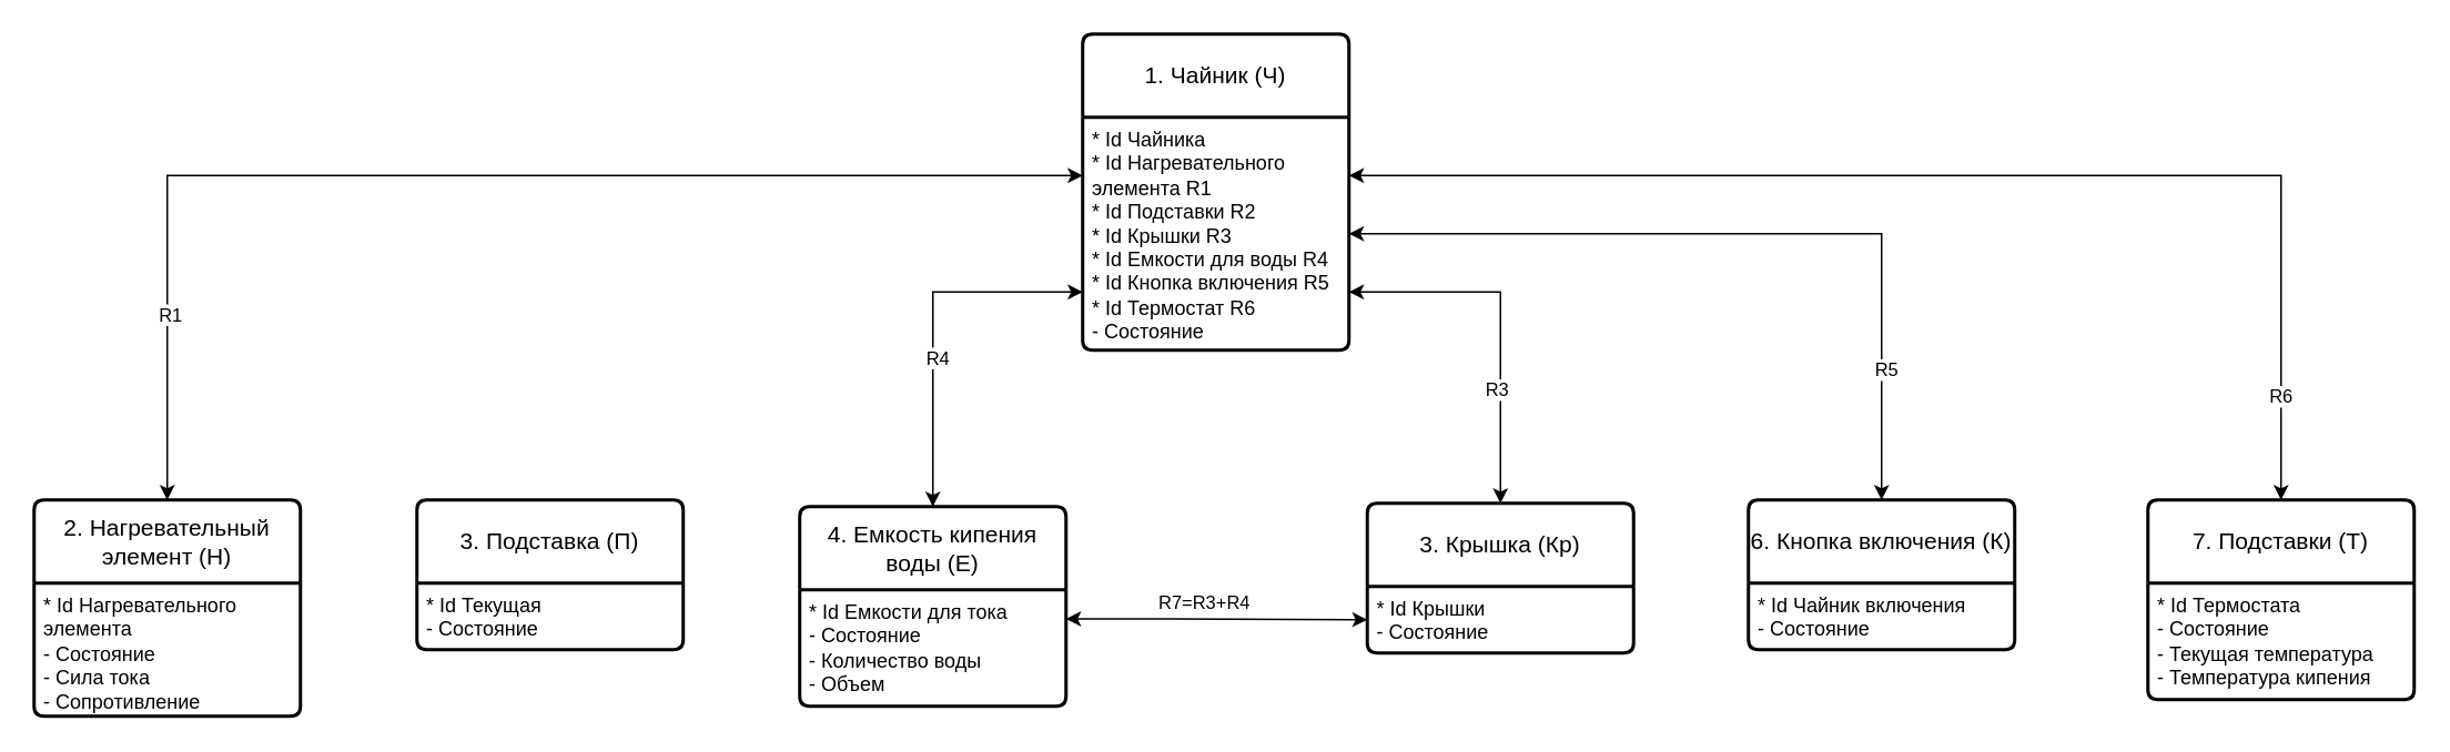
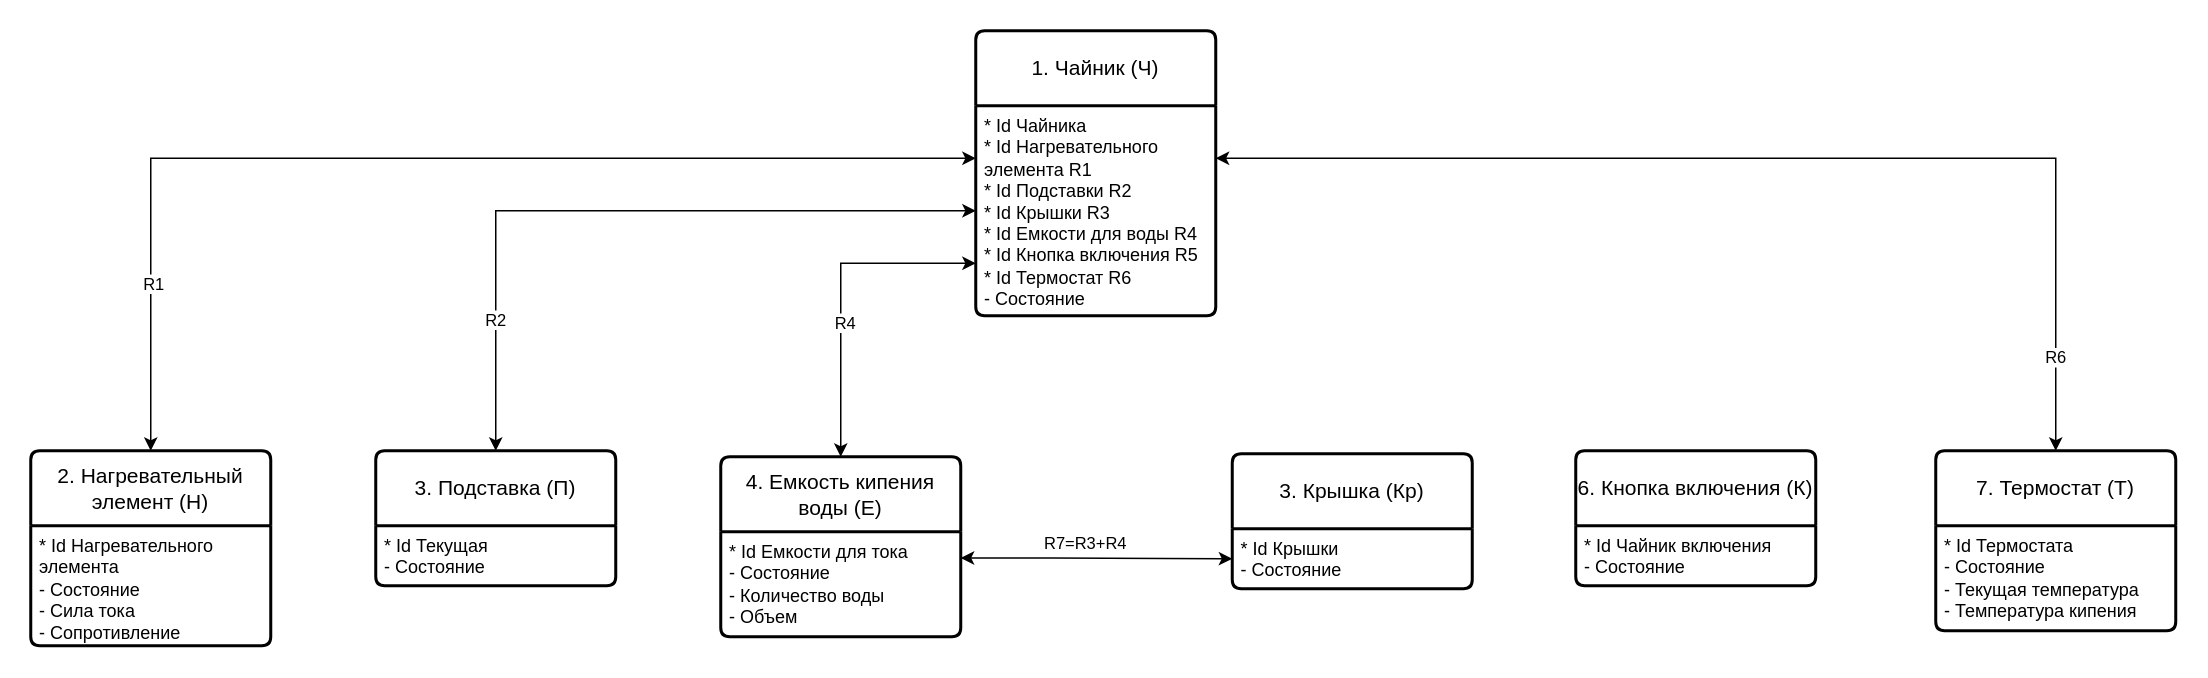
  <mxCell id="0" />
  <mxCell id="1" parent="0" />
  <mxCell id="2" value="1. Чайник (Ч)" style="swimlane;childLayout=stackLayout;horizontal=1;startSize=50;horizontalStack=0;rounded=1;fontSize=14;fontStyle=0;strokeWidth=2;resizeParent=0;resizeLast=1;shadow=0;dashed=0;align=center;arcSize=4;whiteSpace=wrap;html=1;" vertex="1" parent="1"><mxGeometry x="650" y="20" width="160" height="190" as="geometry" /></mxCell>
  <mxCell id="3" value="* Id Чайника&lt;div&gt;* Id Нагревательного элемента R1&lt;/div&gt;&lt;div&gt;* Id Подставки R2&lt;/div&gt;&lt;div&gt;* Id Крышки R3&lt;/div&gt;&lt;div&gt;* Id Емкости для воды R4&lt;/div&gt;&lt;div&gt;* Id Кнопка включения R5&lt;/div&gt;&lt;div&gt;* Id Термостат R6&lt;/div&gt;&lt;div&gt;- Состояние&lt;/div&gt;" style="align=left;strokeColor=none;fillColor=none;spacingLeft=4;spacingRight=4;fontSize=12;verticalAlign=top;resizable=0;rotatable=0;part=1;html=1;whiteSpace=wrap;" vertex="1" parent="2"><mxGeometry y="50" width="160" height="140" as="geometry" /></mxCell>
  <mxCell id="4" value="2. Нагревательный элемент (Н)" style="swimlane;childLayout=stackLayout;horizontal=1;startSize=50;horizontalStack=0;rounded=1;fontSize=14;fontStyle=0;strokeWidth=2;resizeParent=0;resizeLast=1;shadow=0;dashed=0;align=center;arcSize=4;whiteSpace=wrap;html=1;" vertex="1" parent="1"><mxGeometry x="20" y="300" width="160" height="130" as="geometry" /></mxCell>
  <mxCell id="5" value="* Id Нагревательного элемента&lt;div&gt;- Состояние&lt;/div&gt;&lt;div&gt;- Сила тока&lt;/div&gt;&lt;div&gt;- Сопротивление&lt;/div&gt;" style="align=left;strokeColor=none;fillColor=none;spacingLeft=4;spacingRight=4;fontSize=12;verticalAlign=top;resizable=0;rotatable=0;part=1;html=1;whiteSpace=wrap;" vertex="1" parent="4"><mxGeometry y="50" width="160" height="80" as="geometry" /></mxCell>
  <mxCell id="6" value="3. Подставка (П)" style="swimlane;childLayout=stackLayout;horizontal=1;startSize=50;horizontalStack=0;rounded=1;fontSize=14;fontStyle=0;strokeWidth=2;resizeParent=0;resizeLast=1;shadow=0;dashed=0;align=center;arcSize=4;whiteSpace=wrap;html=1;" vertex="1" parent="1"><mxGeometry x="250" y="300" width="160" height="90" as="geometry" /></mxCell>
  <mxCell id="7" value="* Id Текущая&lt;div&gt;- Состояние&lt;/div&gt;" style="align=left;strokeColor=none;fillColor=none;spacingLeft=4;spacingRight=4;fontSize=12;verticalAlign=top;resizable=0;rotatable=0;part=1;html=1;whiteSpace=wrap;" vertex="1" parent="6"><mxGeometry y="50" width="160" height="40" as="geometry" /></mxCell>
  <mxCell id="8" value="3. Крышка (Кр)" style="swimlane;childLayout=stackLayout;horizontal=1;startSize=50;horizontalStack=0;rounded=1;fontSize=14;fontStyle=0;strokeWidth=2;resizeParent=0;resizeLast=1;shadow=0;dashed=0;align=center;arcSize=4;whiteSpace=wrap;html=1;" vertex="1" parent="1"><mxGeometry x="821" y="302" width="160" height="90" as="geometry" /></mxCell>
  <mxCell id="9" value="* Id Крышки&lt;div&gt;- Состояние&lt;/div&gt;" style="align=left;strokeColor=none;fillColor=none;spacingLeft=4;spacingRight=4;fontSize=12;verticalAlign=top;resizable=0;rotatable=0;part=1;html=1;whiteSpace=wrap;" vertex="1" parent="8"><mxGeometry y="50" width="160" height="40" as="geometry" /></mxCell>
  <mxCell id="10" value="6. Кнопка включения (К)" style="swimlane;childLayout=stackLayout;horizontal=1;startSize=50;horizontalStack=0;rounded=1;fontSize=14;fontStyle=0;strokeWidth=2;resizeParent=0;resizeLast=1;shadow=0;dashed=0;align=center;arcSize=4;whiteSpace=wrap;html=1;" vertex="1" parent="1"><mxGeometry x="1050" y="300" width="160" height="90" as="geometry" /></mxCell>
  <mxCell id="11" value="* Id Чайник включения&lt;div&gt;- Состояние&amp;nbsp;&lt;/div&gt;" style="align=left;strokeColor=none;fillColor=none;spacingLeft=4;spacingRight=4;fontSize=12;verticalAlign=top;resizable=0;rotatable=0;part=1;html=1;whiteSpace=wrap;" vertex="1" parent="10"><mxGeometry y="50" width="160" height="40" as="geometry" /></mxCell>
- <mxCell id="12" value="7. Подставки (Т)" style="swimlane;childLayout=stackLayout;horizontal=1;startSize=50;horizontalStack=0;rounded=1;fontSize=14;fontStyle=0;strokeWidth=2;resizeParent=0;resizeLast=1;shadow=0;dashed=0;align=center;arcSize=4;whiteSpace=wrap;html=1;" vertex="1" parent="1"><mxGeometry x="1290" y="300" width="160" height="120" as="geometry" /></mxCell>
+ <mxCell id="12" value="7. Термостат (Т)" style="swimlane;childLayout=stackLayout;horizontal=1;startSize=50;horizontalStack=0;rounded=1;fontSize=14;fontStyle=0;strokeWidth=2;resizeParent=0;resizeLast=1;shadow=0;dashed=0;align=center;arcSize=4;whiteSpace=wrap;html=1;" vertex="1" parent="1"><mxGeometry x="1290" y="300" width="160" height="120" as="geometry" /></mxCell>
  <mxCell id="13" value="* Id Термостата&lt;div&gt;- Состояние&lt;/div&gt;&lt;div&gt;- Текущая температура&lt;/div&gt;&lt;div&gt;- Температура кипения&lt;/div&gt;" style="align=left;strokeColor=none;fillColor=none;spacingLeft=4;spacingRight=4;fontSize=12;verticalAlign=top;resizable=0;rotatable=0;part=1;html=1;whiteSpace=wrap;" vertex="1" parent="12"><mxGeometry y="50" width="160" height="70" as="geometry" /></mxCell>
  <mxCell id="14" value="4. Емкость кипения воды (Е)" style="swimlane;childLayout=stackLayout;horizontal=1;startSize=50;horizontalStack=0;rounded=1;fontSize=14;fontStyle=0;strokeWidth=2;resizeParent=0;resizeLast=1;shadow=0;dashed=0;align=center;arcSize=4;whiteSpace=wrap;html=1;" vertex="1" parent="1"><mxGeometry x="480" y="304" width="160" height="120" as="geometry" /></mxCell>
  <mxCell id="15" value="* Id Емкости для тока&lt;div&gt;- Состояние&lt;/div&gt;&lt;div&gt;- Количество воды&lt;/div&gt;&lt;div&gt;- Объем&lt;/div&gt;" style="align=left;strokeColor=none;fillColor=none;spacingLeft=4;spacingRight=4;fontSize=12;verticalAlign=top;resizable=0;rotatable=0;part=1;html=1;whiteSpace=wrap;" vertex="1" parent="14"><mxGeometry y="50" width="160" height="70" as="geometry" /></mxCell>
  <mxCell id="16" value="" style="endArrow=classic;startArrow=classic;html=1;rounded=0;exitX=0.5;exitY=0;exitDx=0;exitDy=0;entryX=0;entryY=0.25;entryDx=0;entryDy=0;edgeStyle=orthogonalEdgeStyle;" edge="1" parent="1" source="4" target="3"><mxGeometry width="50" height="50" relative="1" as="geometry"><mxPoint x="270" y="140" as="sourcePoint" /><mxPoint x="320" y="90" as="targetPoint" /></mxGeometry></mxCell>
  <mxCell id="17" value="R1" style="edgeLabel;html=1;align=center;verticalAlign=middle;resizable=0;points=[];" connectable="0" vertex="1" parent="16"><mxGeometry x="-0.698" y="-1" relative="1" as="geometry"><mxPoint as="offset" /></mxGeometry></mxCell>
  <mxCell id="18" value="" style="endArrow=classic;startArrow=classic;html=1;rounded=0;strokeColor=default;align=center;verticalAlign=middle;fontFamily=Helvetica;fontSize=11;fontColor=default;labelBackgroundColor=default;edgeStyle=orthogonalEdgeStyle;exitX=0.5;exitY=0;exitDx=0;exitDy=0;entryX=1;entryY=0.25;entryDx=0;entryDy=0;" edge="1" parent="1" source="12" target="3"><mxGeometry width="50" height="50" relative="1" as="geometry"><mxPoint x="940" y="170" as="sourcePoint" /><mxPoint x="990" y="120" as="targetPoint" /></mxGeometry></mxCell>
  <mxCell id="19" value="R6" style="edgeLabel;html=1;align=center;verticalAlign=middle;resizable=0;points=[];" connectable="0" vertex="1" parent="18"><mxGeometry x="-0.832" y="1" relative="1" as="geometry"><mxPoint as="offset" /></mxGeometry></mxCell>
- <mxCell id="20" value="" style="endArrow=classic;startArrow=classic;html=1;rounded=0;strokeColor=default;align=center;verticalAlign=middle;fontFamily=Helvetica;fontSize=11;fontColor=default;labelBackgroundColor=default;edgeStyle=orthogonalEdgeStyle;entryX=0.5;entryY=0;entryDx=0;entryDy=0;exitX=1;exitY=0.5;exitDx=0;exitDy=0;" edge="1" parent="1" source="3" target="10"><mxGeometry width="50" height="50" relative="1" as="geometry"><mxPoint x="910" y="250" as="sourcePoint" /><mxPoint x="960" y="200" as="targetPoint" /></mxGeometry></mxCell>
- <mxCell id="21" value="R5" style="edgeLabel;html=1;align=center;verticalAlign=middle;resizable=0;points=[];" connectable="0" vertex="1" parent="20"><mxGeometry x="0.672" y="2" relative="1" as="geometry"><mxPoint as="offset" /></mxGeometry></mxCell>
+ <mxCell id="22" value="" style="endArrow=classic;startArrow=classic;html=1;rounded=0;strokeColor=default;align=center;verticalAlign=middle;fontFamily=Helvetica;fontSize=11;fontColor=default;labelBackgroundColor=default;edgeStyle=orthogonalEdgeStyle;exitX=0.5;exitY=0;exitDx=0;exitDy=0;entryX=0;entryY=0.5;entryDx=0;entryDy=0;" edge="1" parent="1" source="6" target="3"><mxGeometry width="50" height="50" relative="1" as="geometry"><mxPoint x="370" y="210" as="sourcePoint" /><mxPoint x="420" y="160" as="targetPoint" /></mxGeometry></mxCell>
+ <mxCell id="23" value="R2" style="edgeLabel;html=1;align=center;verticalAlign=middle;resizable=0;points=[];" connectable="0" vertex="1" parent="22"><mxGeometry x="-0.632" y="1" relative="1" as="geometry"><mxPoint as="offset" /></mxGeometry></mxCell>
  <mxCell id="24" value="" style="endArrow=classic;startArrow=classic;html=1;rounded=0;strokeColor=default;align=center;verticalAlign=middle;fontFamily=Helvetica;fontSize=11;fontColor=default;labelBackgroundColor=default;edgeStyle=orthogonalEdgeStyle;exitX=0.5;exitY=0;exitDx=0;exitDy=0;entryX=0;entryY=0.75;entryDx=0;entryDy=0;" edge="1" parent="1" source="14" target="3"><mxGeometry width="50" height="50" relative="1" as="geometry"><mxPoint x="520" y="260" as="sourcePoint" /><mxPoint x="570" y="210" as="targetPoint" /></mxGeometry></mxCell>
  <mxCell id="25" value="R4" style="edgeLabel;html=1;align=center;verticalAlign=middle;resizable=0;points=[];" connectable="0" vertex="1" parent="24"><mxGeometry x="-0.179" y="-2" relative="1" as="geometry"><mxPoint as="offset" /></mxGeometry></mxCell>
- <mxCell id="26" value="" style="endArrow=classic;startArrow=classic;html=1;rounded=0;strokeColor=default;align=center;verticalAlign=middle;fontFamily=Helvetica;fontSize=11;fontColor=default;labelBackgroundColor=default;edgeStyle=orthogonalEdgeStyle;exitX=1;exitY=0.75;exitDx=0;exitDy=0;entryX=0.5;entryY=0;entryDx=0;entryDy=0;" edge="1" parent="1" source="3" target="8"><mxGeometry width="50" height="50" relative="1" as="geometry"><mxPoint x="870" y="260" as="sourcePoint" /><mxPoint x="920" y="210" as="targetPoint" /></mxGeometry></mxCell>
- <mxCell id="27" value="R3" style="edgeLabel;html=1;align=center;verticalAlign=middle;resizable=0;points=[];" connectable="0" vertex="1" parent="26"><mxGeometry x="0.365" y="-3" relative="1" as="geometry"><mxPoint as="offset" /></mxGeometry></mxCell>
  <mxCell id="28" value="" style="endArrow=classic;startArrow=classic;html=1;rounded=0;exitX=1;exitY=0.25;exitDx=0;exitDy=0;edgeStyle=orthogonalEdgeStyle;entryX=0;entryY=0.5;entryDx=0;entryDy=0;" edge="1" parent="1" source="15" target="9"><mxGeometry width="50" height="50" relative="1" as="geometry"><mxPoint x="640" y="373.5" as="sourcePoint" /><mxPoint x="810" y="370" as="targetPoint" /><Array as="points"><mxPoint x="700" y="371" /><mxPoint x="700" y="372" /></Array></mxGeometry></mxCell>
  <mxCell id="29" value="R7=R3+R4" style="edgeLabel;html=1;align=center;verticalAlign=middle;resizable=0;points=[];" connectable="0" vertex="1" parent="28"><mxGeometry x="0.043" y="4" relative="1" as="geometry"><mxPoint x="-12" y="-6" as="offset" /></mxGeometry></mxCell>
